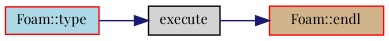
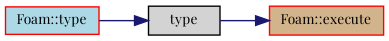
  digraph {
    fontname="Playfair Display"
    rankdir=LR
    node [color=red fontname="Playfair Display" fontsize=10 shape=record style=filled]
    edge [color=midnightblue fontname="Playfair Display" fontsize=10 labelfontname=FreeSans labelfontsize=10 style=solid]
-   n1 [color=black fillcolor=lightgrey fontcolor=black height=0.2 label=execute width=0.4]
-   n2 [fillcolor=tan height=0.2 label="Foam::endl" width=0.4]
+   n1 [color=black fillcolor=lightgrey fontcolor=black height=0.2 label=type width=0.4]
+   n2 [fillcolor=tan height=0.2 label="Foam::execute" width=0.4]
    n3 [fillcolor=lightblue height=0.2 label="Foam::type" width=0.4]
    n1 -> n2
    n3 -> n1
  }
